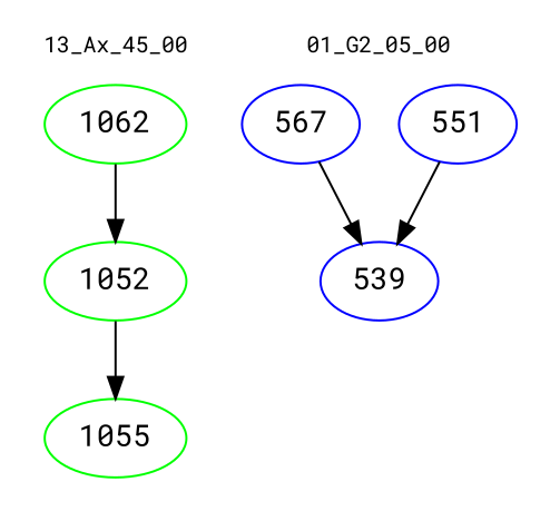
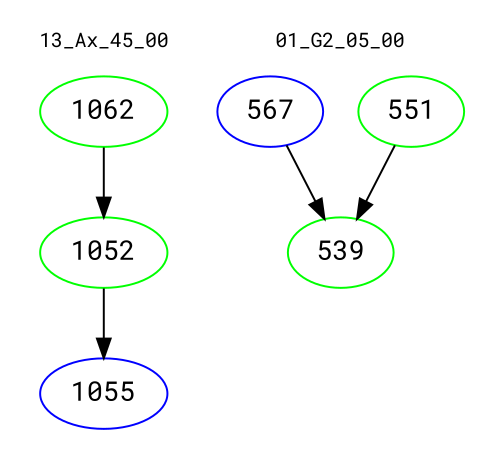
  digraph {
    fontname="Roboto Mono"
    node [color=green fontname="Roboto Mono"]
    edge [color=black fontname="Roboto Mono"]
    n1 [label=1062]
    n2 [label=1052]
-   n3 [label=1055]
-   n4 [color=blue label=551]
-   n5 [color=blue label=539]
+   n3 [color=blue label=1055]
+   n4 [label=551]
+   n5 [label=539]
    n6 [color=blue label=567]
    subgraph cluster_1 {
      color=white
      fontsize=10
      label="13_Ax_45_00"
      n1
      n2
      n3
    }
    subgraph cluster_2 {
      color=white
      fontsize=10
      label="01_G2_05_00"
      n4
      n5
      n6
    }
    n1 -> n2
    n2 -> n3
    n4 -> n5
    n6 -> n5
  }
